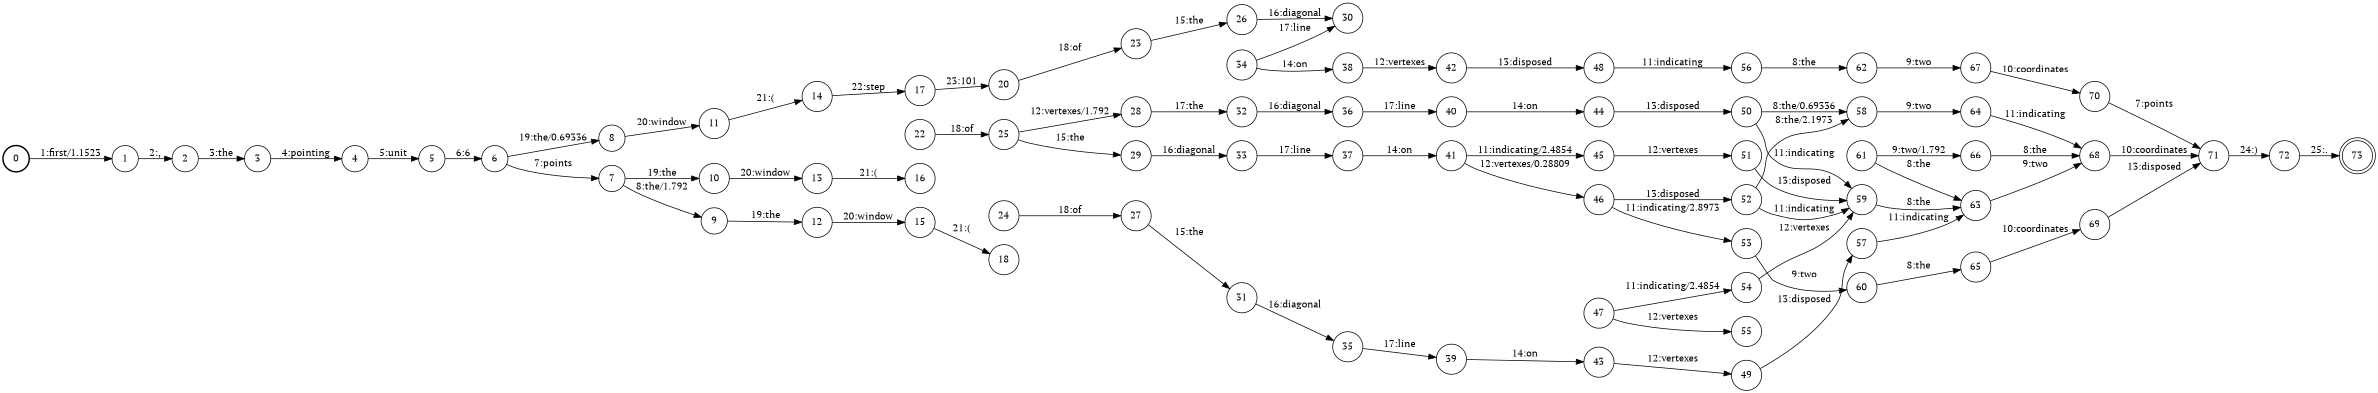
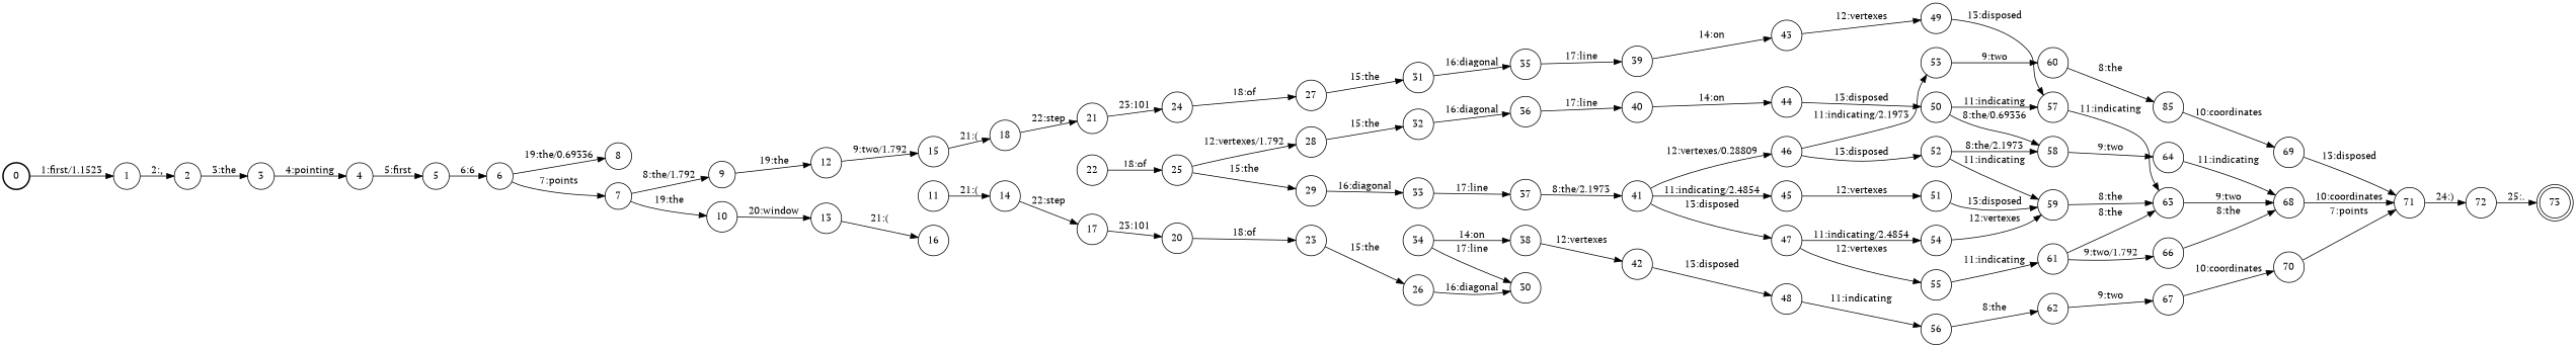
  digraph {
    fontname="PT Serif"
    nodesep=0.25
    rankdir=LR
    ranksep=0.4
    node [fontname="PT Serif" fontsize=14 shape=circle style=solid]
    edge [fontname="PT Serif" fontsize=14]
    n1 [label=0 style=bold]
    n2 [label=1]
    n3 [label=2]
    n4 [label=3]
    n5 [label=4]
    n6 [label=5]
    n7 [label=6]
    n8 [label=8]
    n9 [label=7]
    n10 [label=11]
    n11 [label=9]
    n12 [label=10]
    n13 [label=14]
    n14 [label=12]
    n15 [label=13]
    n16 [label=15]
    n17 [label=16]
    n18 [label=17]
    n19 [label=18]
    n20 [label=20]
+   n21 [label=21]
    n22 [label=23]
    n23 [label=24]
    n24 [label=22]
    n25 [label=25]
    n26 [label=26]
    n27 [label=27]
    n28 [label=29]
    n29 [label=28]
    n30 [label=30]
    n31 [label=31]
    n32 [label=33]
    n33 [label=32]
    n34 [label=35]
    n35 [label=37]
    n36 [label=36]
    n37 [label=34]
    n38 [label=38]
    n39 [label=39]
    n40 [label=40]
    n41 [label=41]
    n42 [label=42]
    n43 [label=43]
    n44 [label=44]
    n45 [label=45]
    n46 [label=46]
    n47 [label=47]
    n48 [label=48]
    n49 [label=49]
    n50 [label=50]
    n51 [label=51]
    n52 [label=53]
    n53 [label=52]
    n54 [label=54]
    n55 [label=55]
    n56 [label=56]
    n57 [label=57]
    n58 [label=58]
    n59 [label=59]
    n60 [label=60]
    n61 [label=61]
    n62 [label=62]
    n63 [label=63]
    n64 [label=64]
-   n65 [label=65]
+   n65 [label=85]
    n66 [label=66]
    n67 [label=67]
    n68 [label=68]
    n69 [label=69]
    n70 [label=70]
    n71 [label=71]
    n72 [label=72]
    n73 [label=73 shape=doublecircle]
    n1 -> n2 [label="1:first/1.1523"]
    n2 -> n3 [label="2:,"]
    n3 -> n4 [label="3:the"]
    n4 -> n5 [label="4:pointing"]
-   n5 -> n6 [label="5:unit"]
+   n5 -> n6 [label="5:first"]
    n6 -> n7 [label="6:6"]
    n7 -> n8 [label="19:the/0.69336"]
    n7 -> n9 [label="7:points"]
-   n8 -> n10 [label="20:window"]
    n9 -> n11 [label="8:the/1.792"]
    n9 -> n12 [label="19:the"]
    n10 -> n13 [label="21:("]
    n11 -> n14 [label="19:the"]
    n12 -> n15 [label="20:window"]
    n13 -> n18 [label="22:step"]
-   n14 -> n16 [label="20:window"]
+   n14 -> n16 [label="9:two/1.792"]
    n15 -> n17 [label="21:("]
    n16 -> n19 [label="21:("]
    n18 -> n20 [label="23:101"]
+   n19 -> n21 [label="22:step"]
    n20 -> n22 [label="18:of"]
+   n21 -> n23 [label="23:101"]
    n22 -> n26 [label="15:the"]
    n23 -> n27 [label="18:of"]
    n24 -> n25 [label="18:of"]
    n25 -> n28 [label="15:the"]
    n25 -> n29 [label="12:vertexes/1.792"]
    n26 -> n30 [label="16:diagonal"]
    n27 -> n31 [label="15:the"]
    n28 -> n32 [label="16:diagonal"]
-   n29 -> n33 [label="17:the"]
+   n29 -> n33 [label="15:the"]
    n31 -> n34 [label="16:diagonal"]
    n32 -> n35 [label="17:line"]
    n33 -> n36 [label="16:diagonal"]
    n34 -> n39 [label="17:line"]
-   n35 -> n41 [label="14:on"]
+   n35 -> n41 [label="8:the/2.1973"]
    n36 -> n40 [label="17:line"]
    n37 -> n30 [label="17:line"]
    n37 -> n38 [label="14:on"]
    n38 -> n42 [label="12:vertexes"]
    n39 -> n43 [label="14:on"]
    n40 -> n44 [label="14:on"]
    n41 -> n45 [label="11:indicating/2.4854"]
    n41 -> n46 [label="12:vertexes/0.28809"]
+   n41 -> n47 [label="13:disposed"]
    n42 -> n48 [label="13:disposed"]
    n43 -> n49 [label="12:vertexes"]
    n44 -> n50 [label="13:disposed"]
    n45 -> n51 [label="12:vertexes"]
-   n46 -> n52 [label="11:indicating/2.8973"]
+   n46 -> n52 [label="11:indicating/2.1973"]
    n46 -> n53 [label="13:disposed"]
    n47 -> n54 [label="11:indicating/2.4854"]
    n47 -> n55 [label="12:vertexes"]
    n48 -> n56 [label="11:indicating"]
    n49 -> n57 [label="13:disposed"]
    n50 -> n58 [label="8:the/0.69336"]
-   n50 -> n59 [label="11:indicating"]
+   n50 -> n57 [label="11:indicating"]
    n51 -> n59 [label="13:disposed"]
    n52 -> n60 [label="9:two"]
    n53 -> n58 [label="8:the/2.1973"]
    n53 -> n59 [label="11:indicating"]
    n54 -> n59 [label="12:vertexes"]
+   n55 -> n61 [label="11:indicating"]
    n56 -> n62 [label="8:the"]
    n57 -> n63 [label="11:indicating"]
    n58 -> n64 [label="9:two"]
    n59 -> n63 [label="8:the"]
    n60 -> n65 [label="8:the"]
    n61 -> n63 [label="8:the"]
    n61 -> n66 [label="9:two/1.792"]
    n62 -> n67 [label="9:two"]
    n63 -> n68 [label="9:two"]
    n64 -> n68 [label="11:indicating"]
    n65 -> n69 [label="10:coordinates"]
    n66 -> n68 [label="8:the"]
    n67 -> n70 [label="10:coordinates"]
    n68 -> n71 [label="10:coordinates"]
    n69 -> n71 [label="13:disposed"]
    n70 -> n71 [label="7:points"]
    n71 -> n72 [label="24:)"]
    n72 -> n73 [label="25:."]
  }
